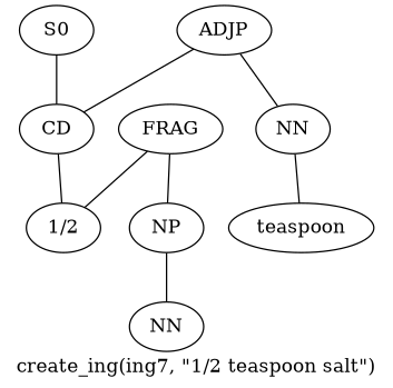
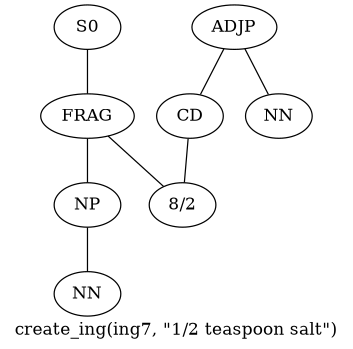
  graph {
    label="create_ing(ing7, \"1/2 teaspoon salt\")"
    n1 [label=S0]
    n2 [label=FRAG]
    n3 [label=NP]
-   n4 [label="1/2"]
+   n4 [label="8/2"]
    n5 [label=ADJP]
    n6 [label=CD]
    n7 [label=NN]
    n8 [label=NN]
-   n9 [label=teaspoon]
-   n1 -- n6
+   n1 -- n2
    n2 -- n3
    n2 -- n4
    n3 -- n8
    n5 -- n6
    n5 -- n7
    n6 -- n4
-   n7 -- n9
  }
